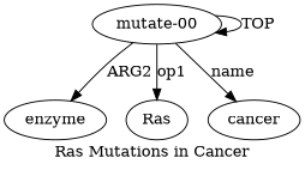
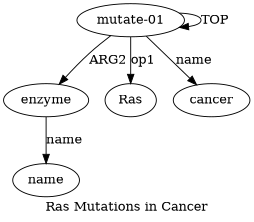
  digraph {
    label="Ras Mutations in Cancer"
    node [color=black]
    edge [color=black]
    n1 [gold_ind=1 gold_label=enzyme label=enzyme test_ind=1 test_label=enzyme]
+   n2 [gold_ind=2 gold_label=name label=name test_ind=2 test_label=name]
    n3 [gold_ind=-1 gold_label=Ras label=Ras test_ind=-1 test_label=Ras]
-   n4 [gold_ind=0 gold_label="mutate-01" label="mutate-00" test_ind=0 test_label="mutate-01"]
+   n4 [gold_ind=0 gold_label="mutate-01" label="mutate-01" test_ind=0 test_label="mutate-01"]
    n5 [gold_ind=3 gold_label=cancer label=cancer test_ind=3 test_label=cancer]
+   n1 -> n2 [gold_label=name label=name test_label=name]
    n4 -> n1 [gold_label=ARG2 label=ARG2 test_label=ARG2]
    n4 -> n3 [gold_label=op1 label=op1 test_label=op1]
    n4 -> n4 [gold_label=TOP label=TOP test_label=TOP]
    n4 -> n5 [gold_label=location label=name test_label=location]
  }
